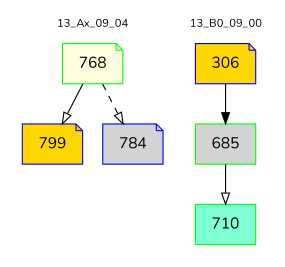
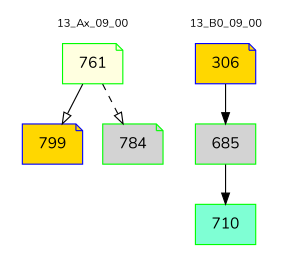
  digraph {
    fontname=Nunito
    node [color=green fillcolor=gold fontname=Nunito shape=note style=filled]
    edge [arrowhead=onormal color=black fontname=Nunito style=solid]
    n1 [color=blue label=799]
-   n2 [fillcolor=lightyellow label=768]
-   n3 [color=blue fillcolor=lightgrey label=784]
+   n2 [fillcolor=lightyellow label=761]
+   n3 [fillcolor=lightgrey label=784]
    n4 [color=blue label=306]
    n5 [fillcolor=lightgrey label=685 shape=box]
    n6 [fillcolor=aquamarine label=710 shape=box]
    subgraph cluster_1 {
      color=white
      fontsize=10
-     label="13_Ax_09_04"
+     label="13_Ax_09_00"
      n1
      n2
      n3
    }
    subgraph cluster_2 {
      color=white
      fontsize=10
      label="13_B0_09_00"
      n4
      n5
      n6
    }
    n2 -> n1
    n2 -> n3 [style=dashed]
    n4 -> n5 [arrowhead=normal]
-   n5 -> n6
+   n5 -> n6 [arrowhead=normal]
  }
